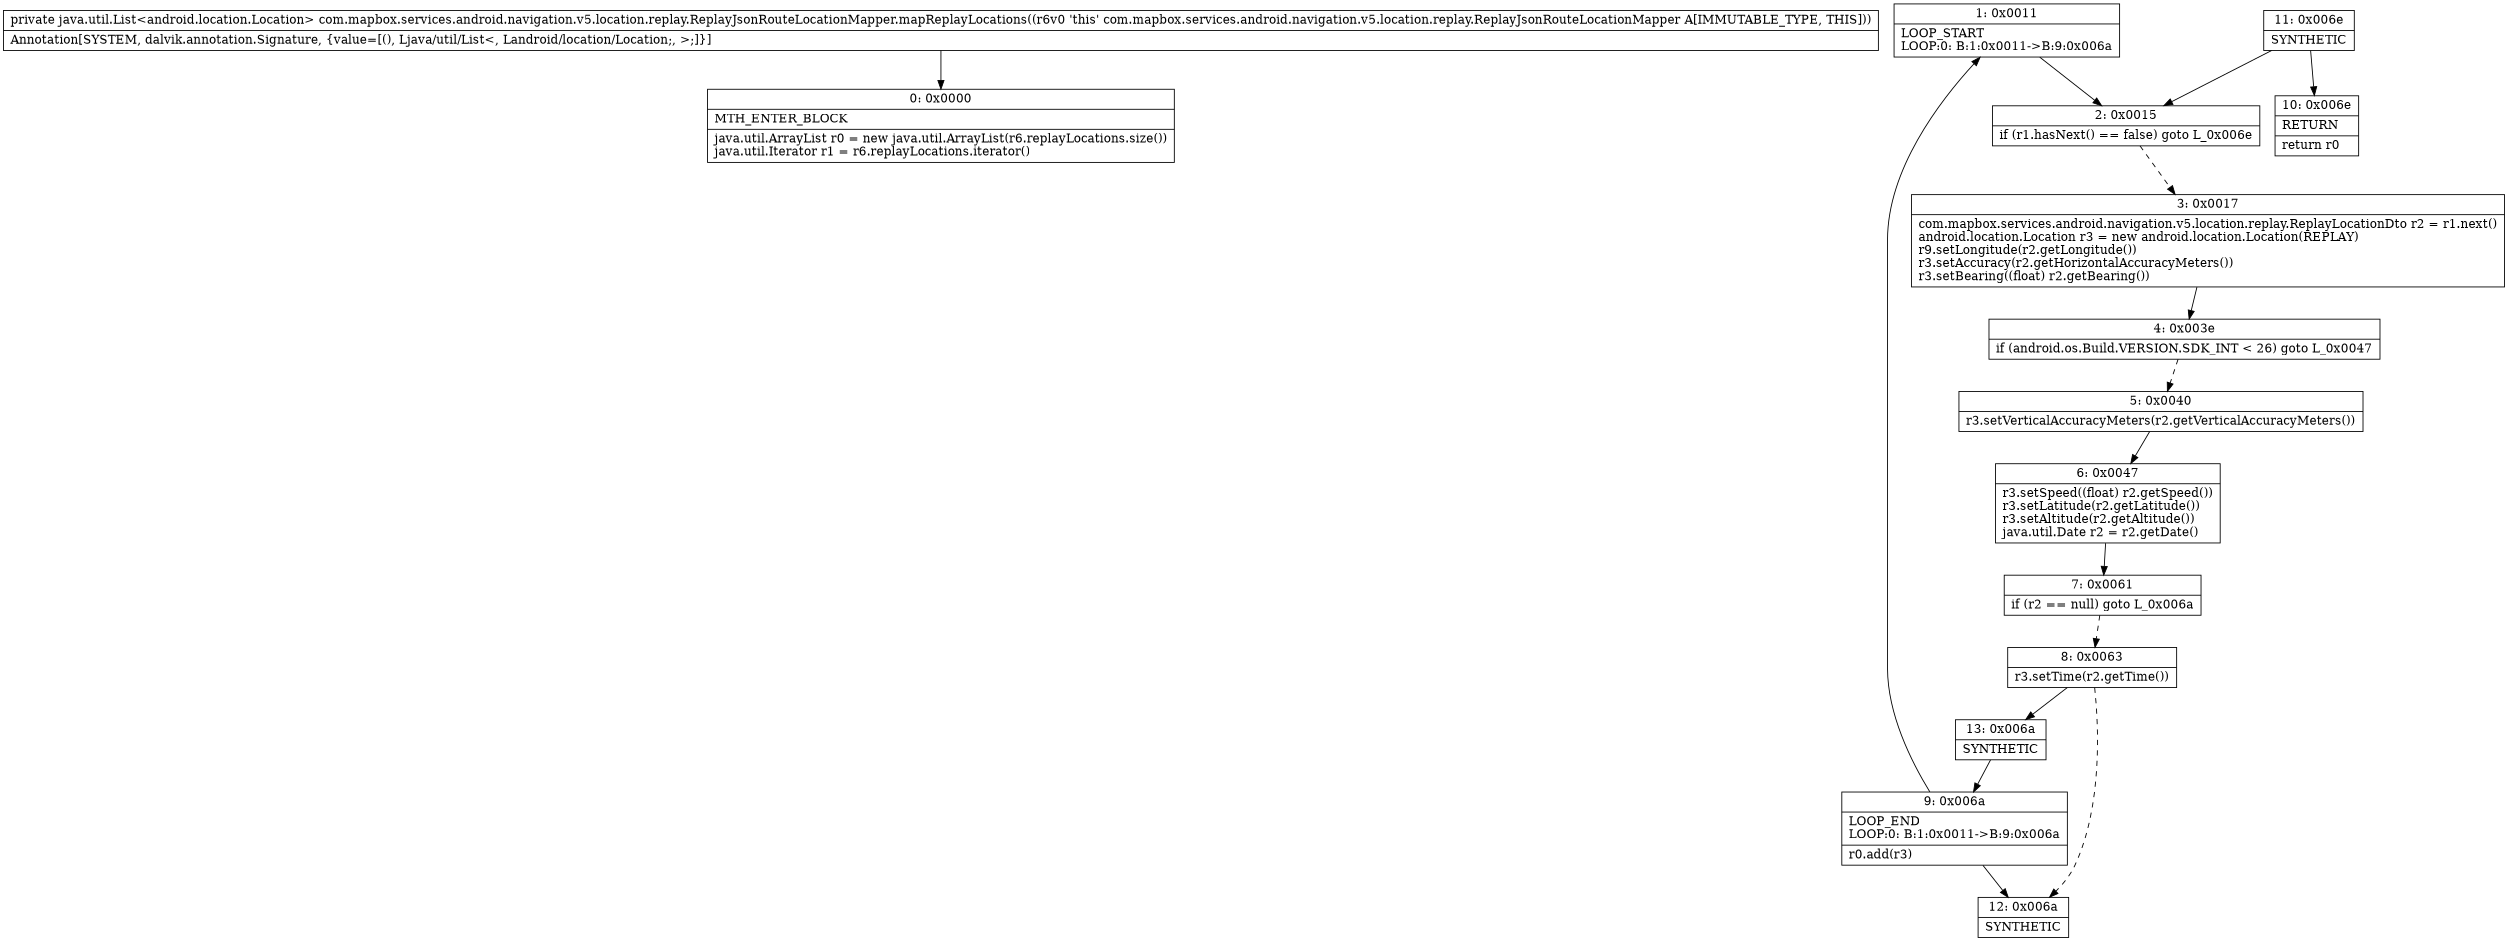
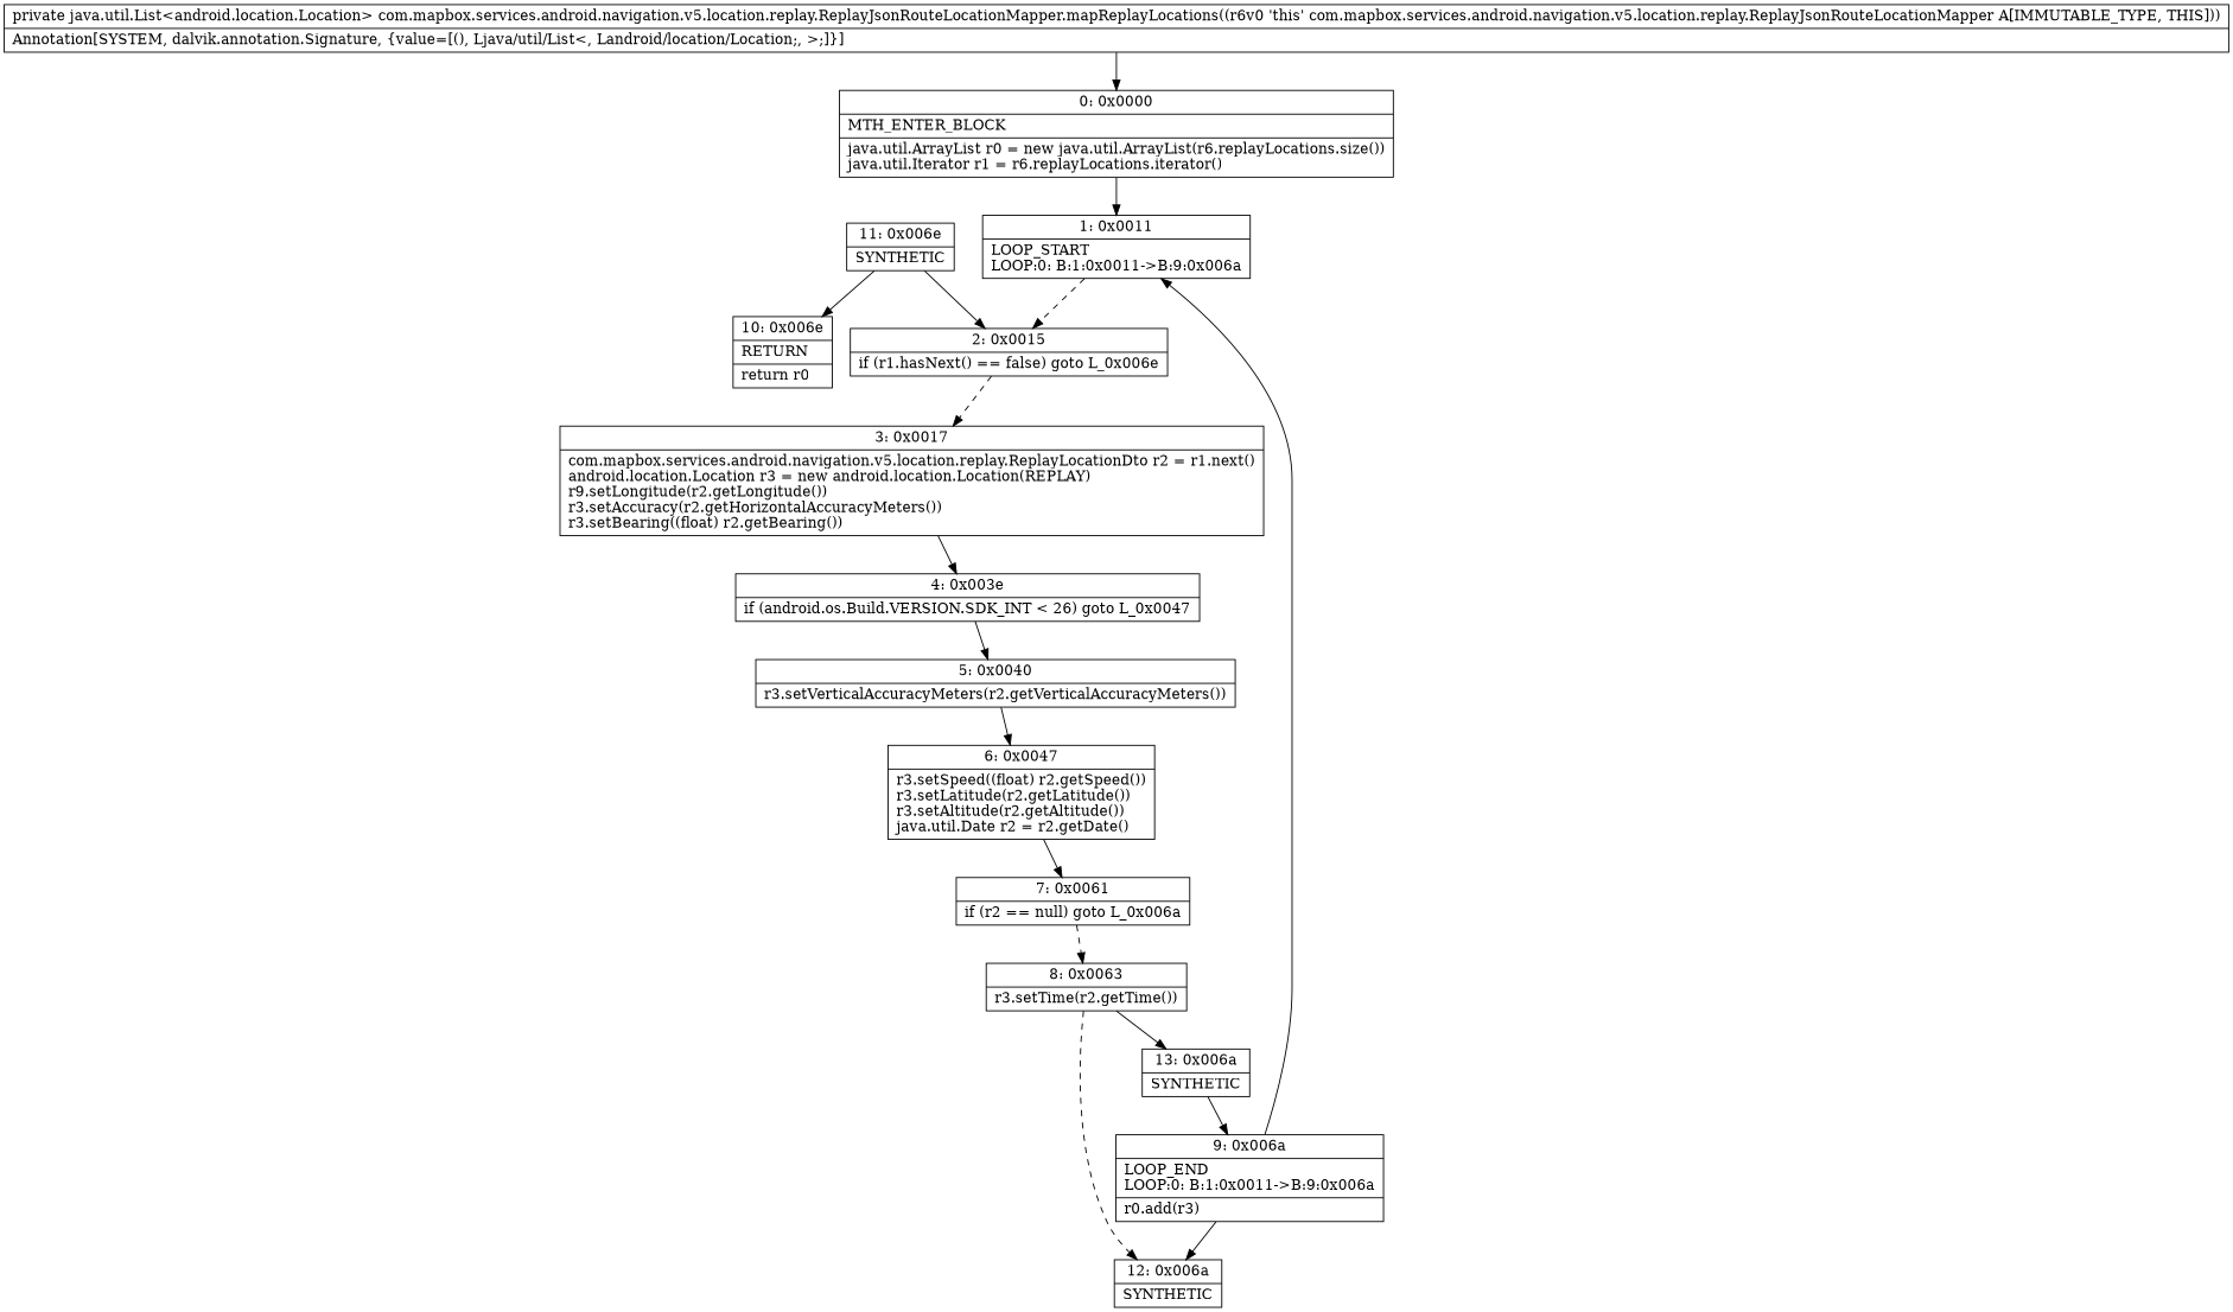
  digraph {
    fontname="DejaVu Serif"
    node [fontname="DejaVu Serif" shape=record]
    edge [fontname="DejaVu Serif"]
    n1 [label="{0\:\ 0x0000|MTH_ENTER_BLOCK\l|java.util.ArrayList r0 = new java.util.ArrayList(r6.replayLocations.size())\ljava.util.Iterator r1 = r6.replayLocations.iterator()\l}"]
    n2 [label="{1\:\ 0x0011|LOOP_START\lLOOP:0: B:1:0x0011\-\>B:9:0x006a\l}"]
    n3 [label="{2\:\ 0x0015|if (r1.hasNext() == false) goto L_0x006e\l}"]
    n4 [label="{3\:\ 0x0017|com.mapbox.services.android.navigation.v5.location.replay.ReplayLocationDto r2 = r1.next()\landroid.location.Location r3 = new android.location.Location(REPLAY)\lr9.setLongitude(r2.getLongitude())\lr3.setAccuracy(r2.getHorizontalAccuracyMeters())\lr3.setBearing((float) r2.getBearing())\l}"]
    n5 [label="{4\:\ 0x003e|if (android.os.Build.VERSION.SDK_INT \< 26) goto L_0x0047\l}"]
    n6 [label="{11\:\ 0x006e|SYNTHETIC\l}"]
    n7 [label="{10\:\ 0x006e|RETURN\l|return r0\l}"]
    n8 [label="{5\:\ 0x0040|r3.setVerticalAccuracyMeters(r2.getVerticalAccuracyMeters())\l}"]
    n9 [label="{6\:\ 0x0047|r3.setSpeed((float) r2.getSpeed())\lr3.setLatitude(r2.getLatitude())\lr3.setAltitude(r2.getAltitude())\ljava.util.Date r2 = r2.getDate()\l}"]
    n10 [label="{7\:\ 0x0061|if (r2 == null) goto L_0x006a\l}"]
    n11 [label="{8\:\ 0x0063|r3.setTime(r2.getTime())\l}"]
    n12 [label="{13\:\ 0x006a|SYNTHETIC\l}"]
    n13 [label="{12\:\ 0x006a|SYNTHETIC\l}"]
    n14 [label="{9\:\ 0x006a|LOOP_END\lLOOP:0: B:1:0x0011\-\>B:9:0x006a\l|r0.add(r3)\l}"]
    n15 [label="{private java.util.List\<android.location.Location\> com.mapbox.services.android.navigation.v5.location.replay.ReplayJsonRouteLocationMapper.mapReplayLocations((r6v0 'this' com.mapbox.services.android.navigation.v5.location.replay.ReplayJsonRouteLocationMapper A[IMMUTABLE_TYPE, THIS]))  | Annotation[SYSTEM, dalvik.annotation.Signature, \{value=[(), Ljava\/util\/List\<, Landroid\/location\/Location;, \>;]\}]\l}"]
-   n2 -> n3
+   n1 -> n2
+   n2 -> n3 [style=dashed]
    n3 -> n4 [style=dashed]
    n4 -> n5
-   n5 -> n8 [style=dashed]
+   n5 -> n8 [style=solid]
    n6 -> n3
    n6 -> n7
    n8 -> n9
    n9 -> n10
    n10 -> n11 [style=dashed]
    n11 -> n12
    n11 -> n13 [style=dashed]
    n12 -> n14
    n14 -> n2
    n14 -> n13
    n15 -> n1
  }
